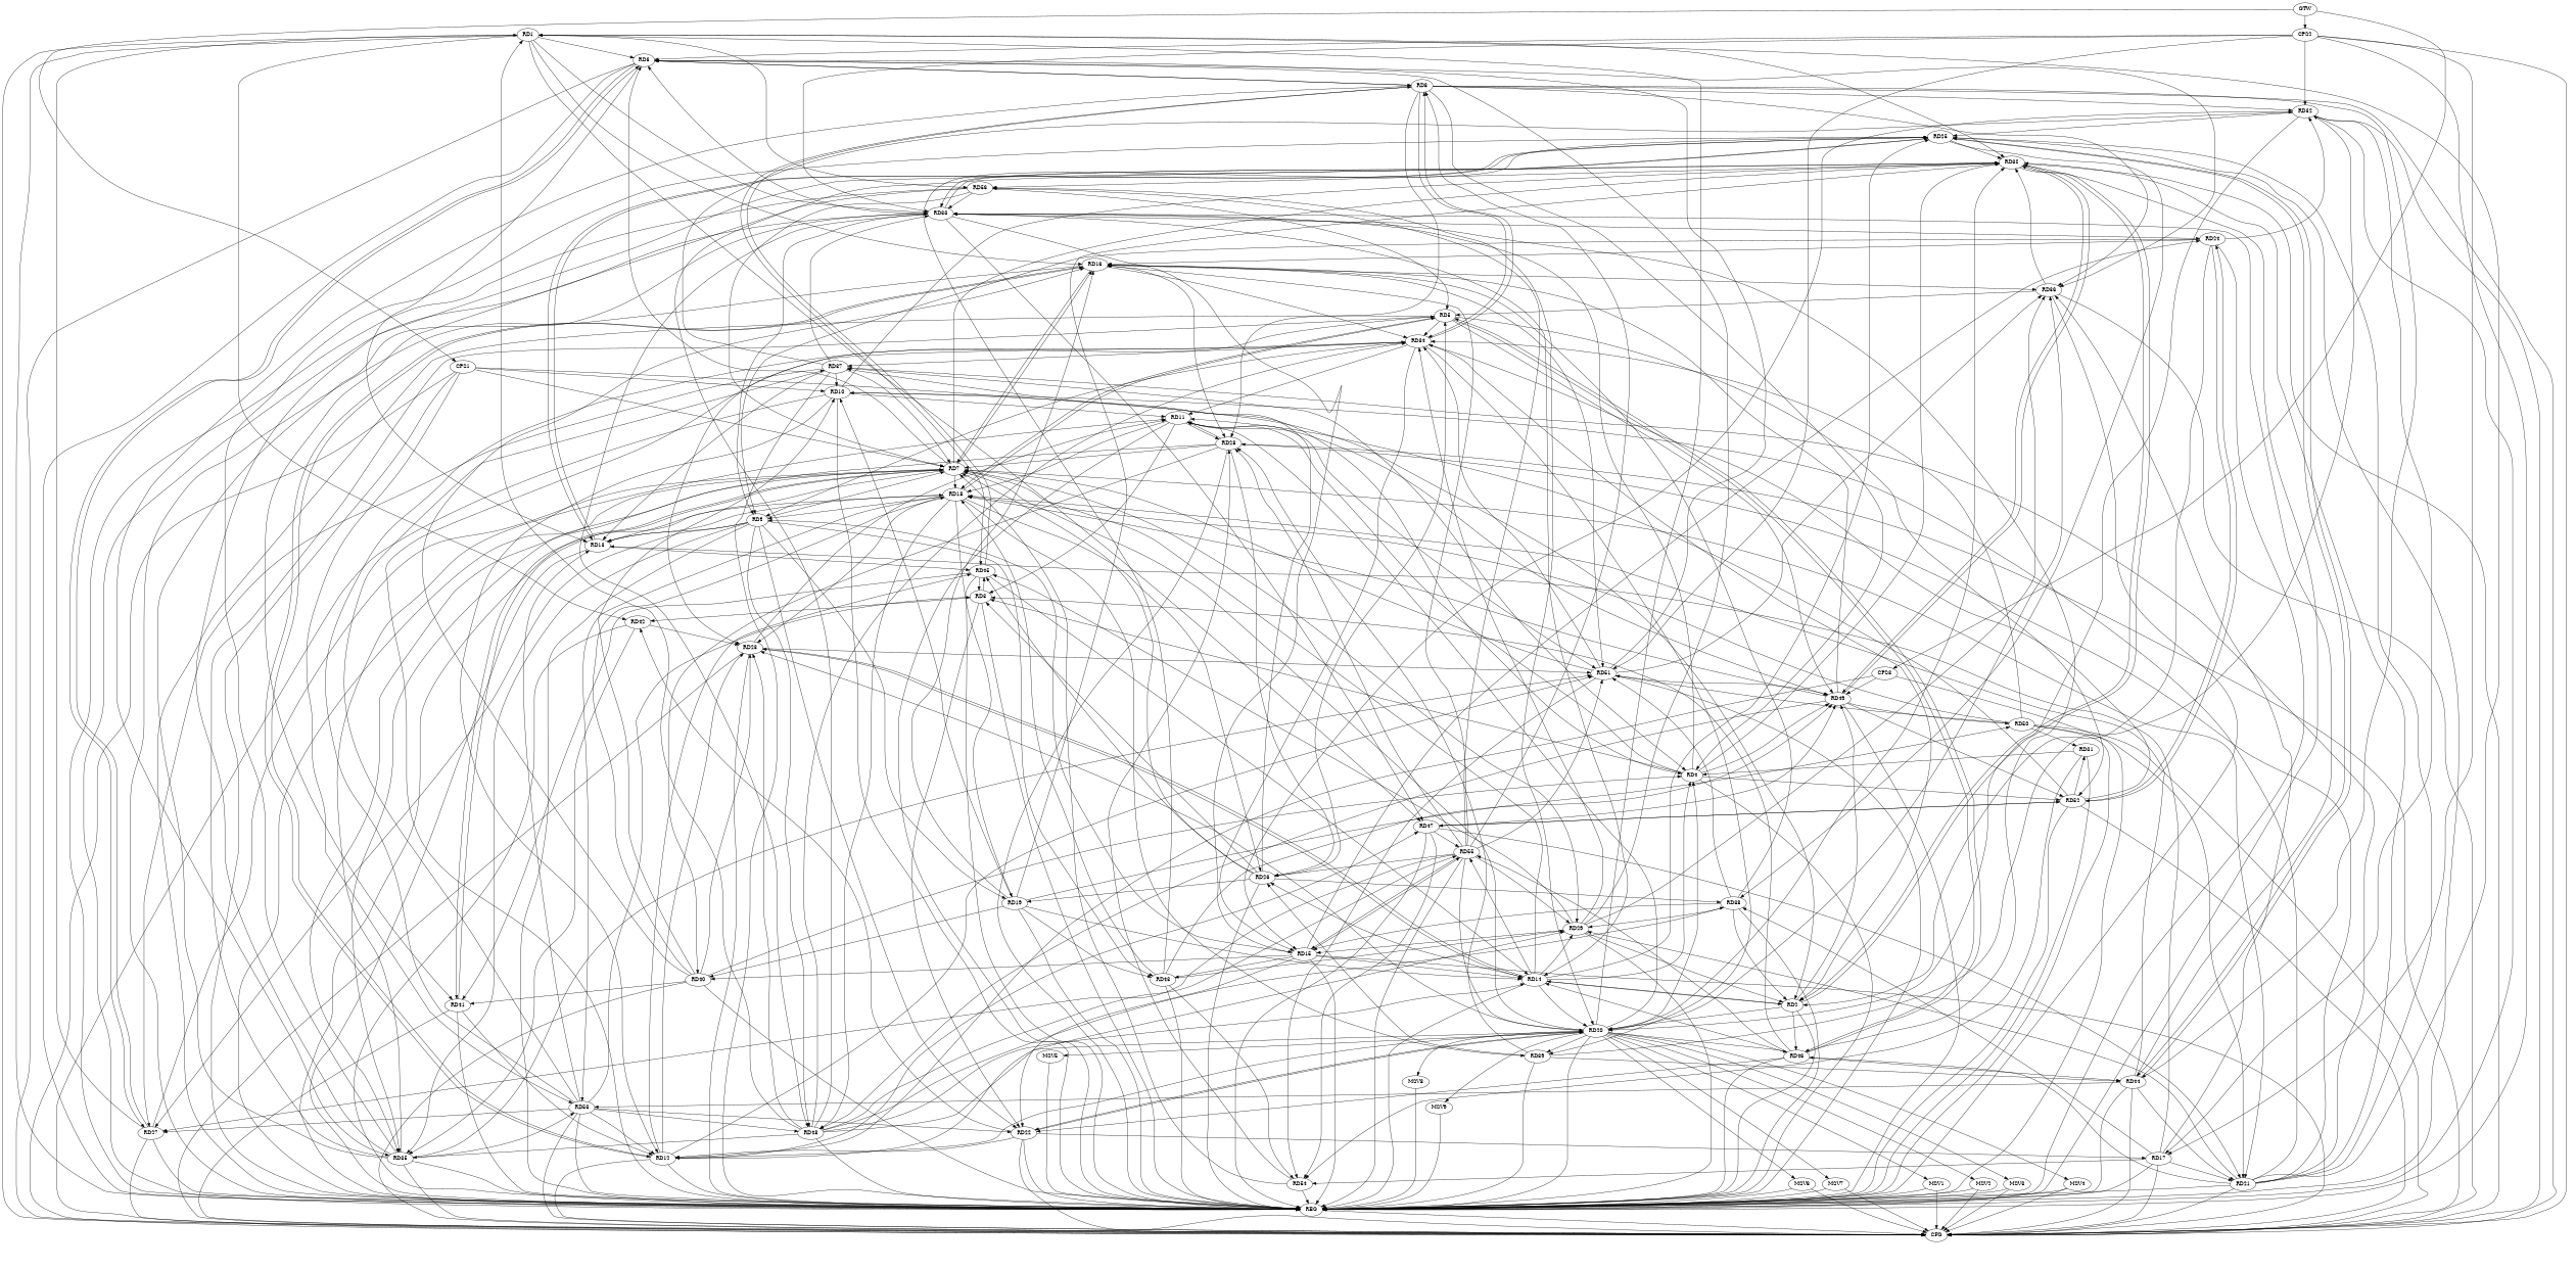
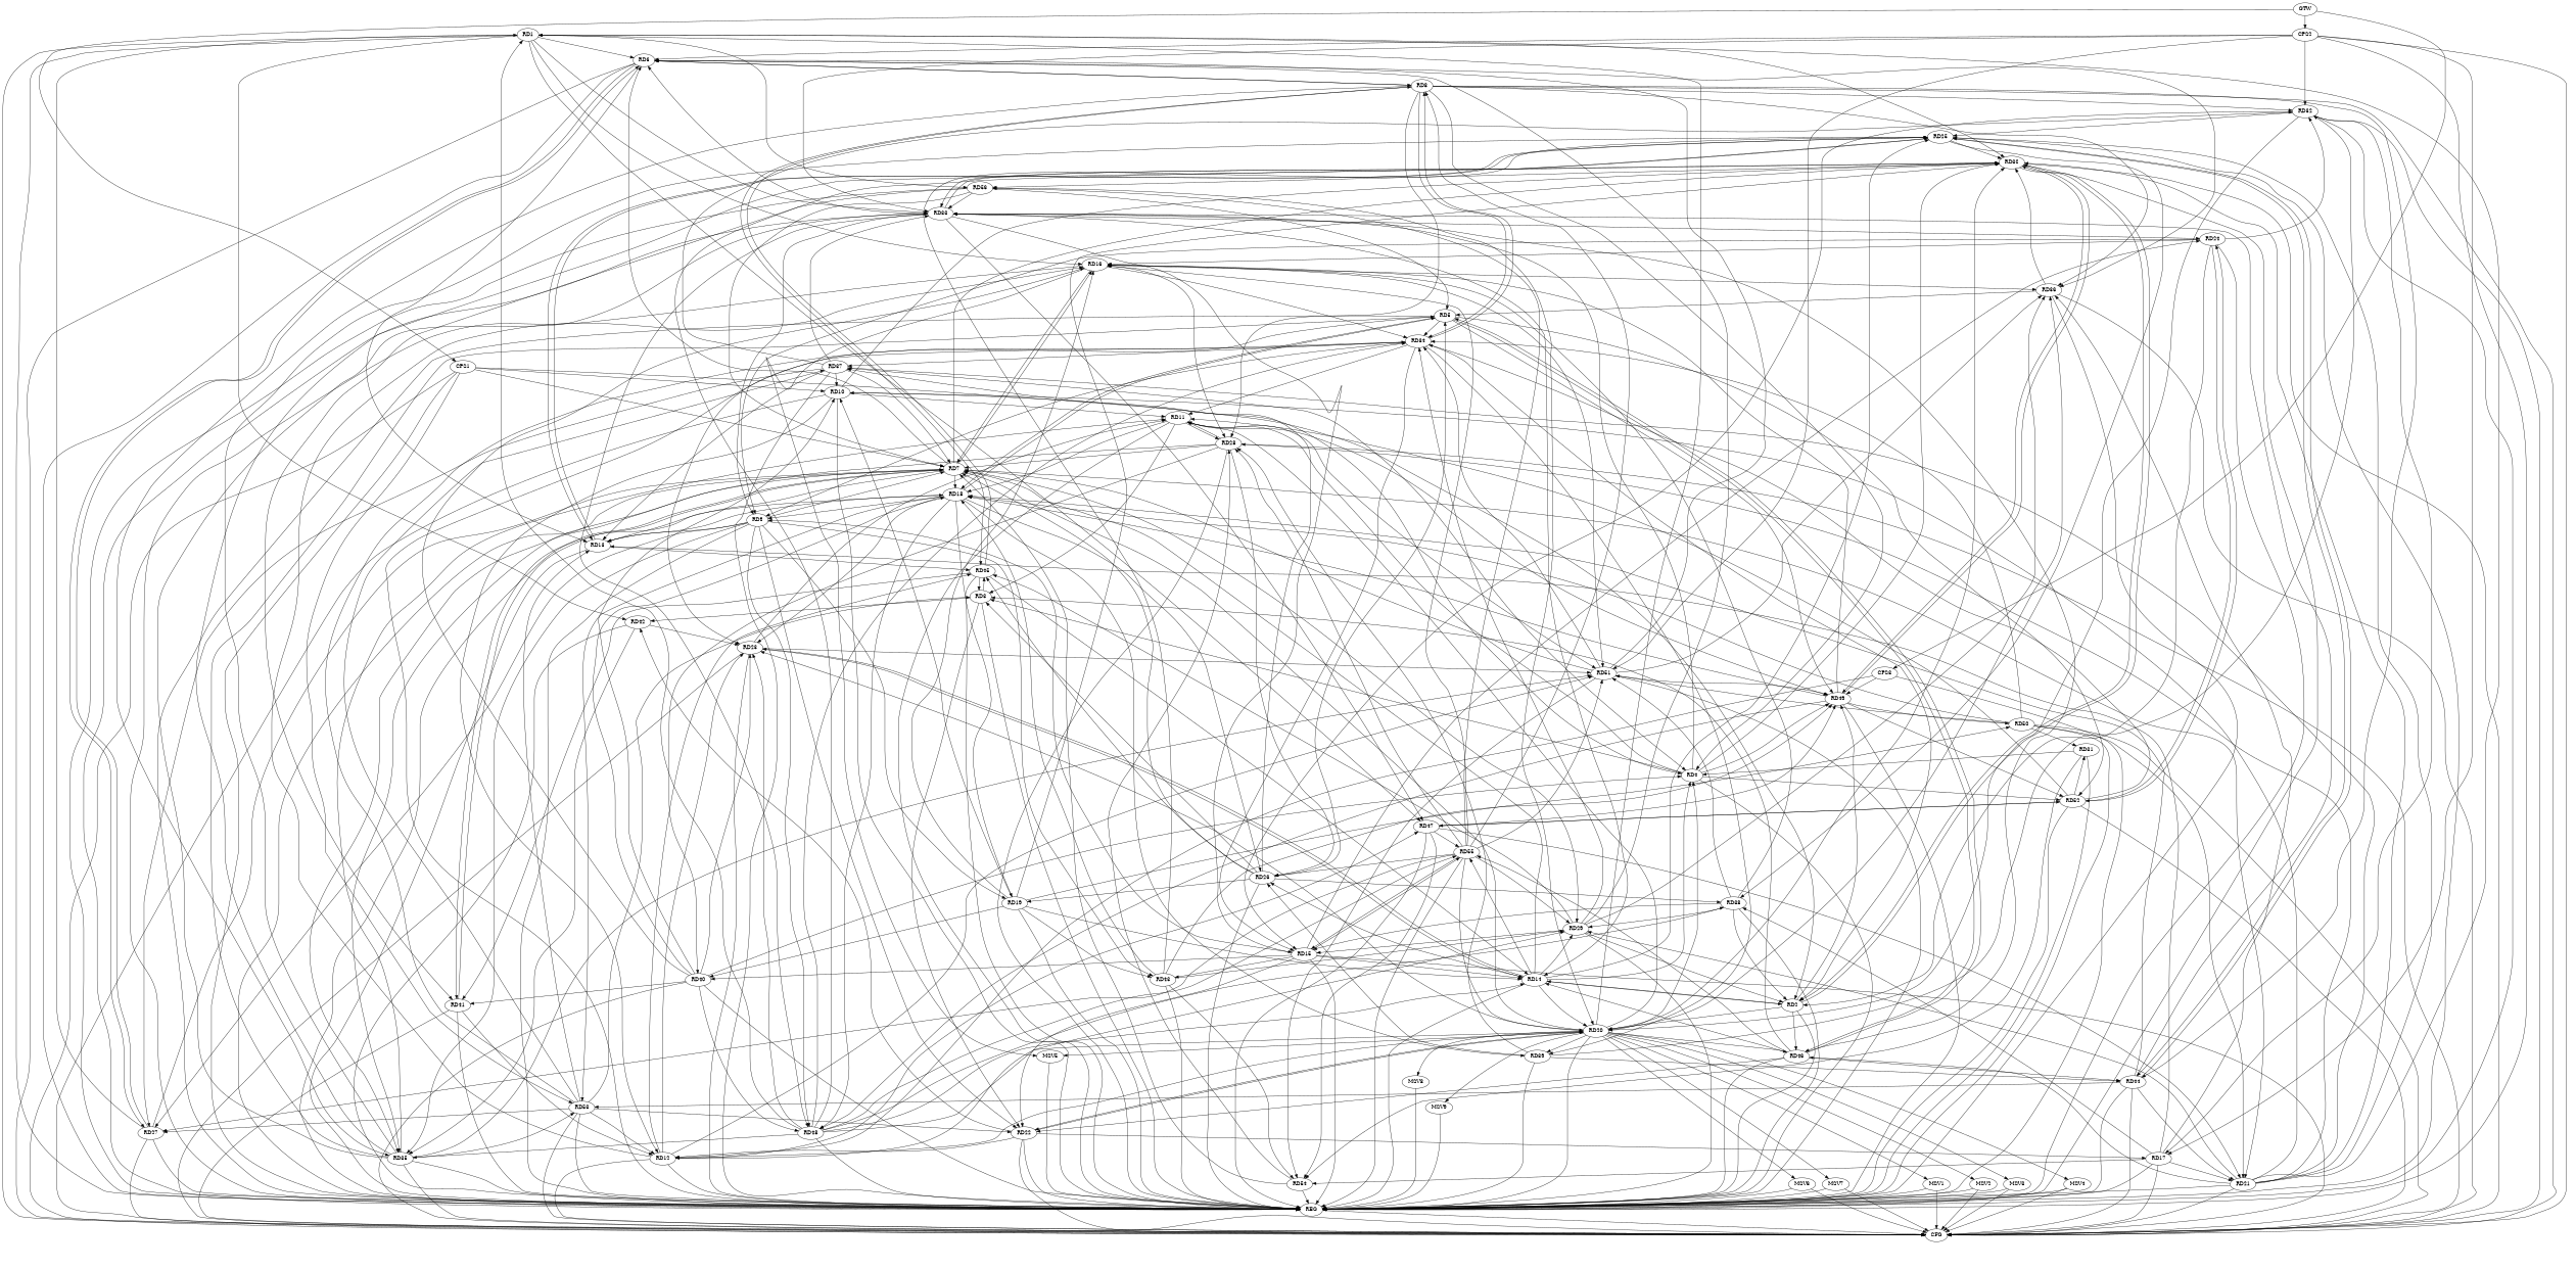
  strict digraph {
    n1 [label=RD1]
    n2 [label=RD6]
    n3 [label=RD16]
    n4 [label=RD30]
    n5 [label=RD33]
    n6 [label=RD42]
    n7 [label=RD47]
    n8 [label=RD56]
    n9 [label=REG]
    n10 [label=CFG]
    n11 [label=RD8]
    n12 [label=RD13]
    n13 [label=RD27]
    n14 [label=RD36]
    n15 [label=RD34]
    n16 [label=RD7]
    n17 [label=RD28]
    n18 [label=RD12]
    n19 [label=RD51]
    n20 [label=RD2]
    n21 [label=RD49]
    n22 [label=RD14]
    n23 [label=RD9]
    n24 [label=RD48]
    n25 [label=RD25]
    n26 [label=RD15]
    n27 [label=RD24]
    n28 [label=RD23]
    n29 [label=RD35]
    n30 [label=RD52]
    n31 [label=RD21]
    n32 [label=RD55]
    n33 [label=RD54]
    n34 [label=RD20]
    n35 [label=RD5]
    n36 [label=RD41]
    n37 [label=RD46]
    n38 [label=RD4]
    n39 [label=RD29]
    n40 [label=RD26]
    n41 [label=RD22]
    n42 [label=RD11]
    n43 [label=RD39]
    n44 [label=MSV1]
    n45 [label=MSV2]
    n46 [label=MSV3]
    n47 [label=MSV4]
    n48 [label=MSV5]
    n49 [label=MSV6]
    n50 [label=MSV7]
    n51 [label=MSV8]
    n52 [label=MSV9]
    n53 [label=RD3]
    n54 [label=RD44]
    n55 [label=RD18]
    n56 [label=RD50]
    n57 [label=RD45]
    n58 [label=RD17]
    n59 [label=RD31]
    n60 [label=RD19]
    n61 [label=RD53]
    n62 [label=RD37]
    n63 [label=RD32]
    n64 [label=RD10]
    n65 [label=RD40]
    n66 [label=RD43]
    n67 [label=RD38]
    n68 [label=CPS1]
    n69 [label=CPS2]
    n70 [label=CPS3]
    n71 [label=GTW]
    n1 -> n2
    n1 -> n3
    n1 -> n4
    n1 -> n5
    n1 -> n6
    n1 -> n7
    n1 -> n8
    n1 -> n9
    n1 -> n10
    n2 -> n9
    n2 -> n10
    n2 -> n11
    n2 -> n12
    n2 -> n13
    n2 -> n14
    n3 -> n9
    n3 -> n14
    n3 -> n15
    n3 -> n16
    n3 -> n17
-   n3 -> n18
+   n3 -> n48
    n3 -> n19
    n4 -> n8
    n4 -> n9
    n4 -> n10
    n4 -> n20
    n4 -> n21
    n5 -> n2
    n5 -> n7
    n5 -> n9
    n5 -> n22
    n5 -> n23
    n5 -> n24
    n5 -> n25
    n5 -> n26
    n5 -> n27
    n6 -> n9
    n6 -> n28
    n6 -> n29
    n7 -> n9
    n7 -> n21
    n7 -> n30
    n7 -> n31
    n7 -> n32
    n7 -> n33
    n8 -> n5
    n8 -> n9
    n8 -> n16
    n8 -> n34
    n8 -> n35
    n8 -> n36
    n9 -> n10
    n11 -> n2
    n11 -> n10
    n11 -> n14
    n11 -> n15
    n11 -> n17
    n11 -> n29
    n11 -> n38
    n11 -> n54
    n11 -> n57
    n11 -> n63
    n12 -> n9
    n12 -> n25
    n12 -> n55
    n12 -> n57
    n13 -> n1
    n13 -> n2
    n13 -> n9
    n13 -> n10
    n13 -> n16
    n14 -> n4
    n14 -> n9
    n14 -> n10
    n14 -> n35
    n15 -> n9
    n15 -> n11
    n15 -> n20
    n15 -> n23
    n15 -> n26
    n15 -> n42
    n15 -> n43
    n15 -> n62
    n16 -> n2
    n16 -> n3
    n16 -> n4
    n16 -> n9
    n16 -> n12
    n16 -> n29
    n16 -> n31
    n16 -> n36
    n16 -> n39
    n16 -> n55
    n17 -> n9
    n17 -> n10
    n17 -> n16
    n17 -> n29
    n17 -> n40
    n17 -> n42
    n17 -> n65
    n18 -> n3
    n18 -> n7
    n18 -> n9
    n18 -> n10
    n18 -> n19
    n18 -> n28
    n18 -> n39
    n18 -> n57
    n19 -> n2
    n19 -> n9
    n19 -> n14
    n19 -> n15
    n19 -> n16
    n19 -> n21
    n19 -> n33
    n20 -> n4
    n20 -> n9
    n20 -> n21
    n20 -> n22
    n20 -> n34
    n20 -> n37
    n21 -> n3
    n21 -> n4
    n21 -> n9
    n21 -> n24
    n21 -> n30
    n21 -> n55
    n21 -> n56
    n22 -> n9
    n22 -> n16
    n22 -> n20
    n22 -> n25
    n22 -> n28
    n22 -> n32
    n22 -> n34
    n22 -> n38
    n22 -> n39
    n22 -> n40
    n23 -> n9
    n23 -> n12
    n23 -> n13
    n23 -> n16
    n23 -> n24
    n23 -> n29
    n23 -> n41
    n23 -> n60
    n23 -> n66
    n24 -> n1
    n24 -> n4
    n24 -> n9
    n24 -> n15
    n24 -> n22
    n24 -> n28
    n24 -> n29
    n24 -> n32
    n24 -> n34
    n24 -> n67
    n25 -> n4
    n25 -> n5
    n25 -> n9
    n25 -> n12
    n25 -> n54
    n25 -> n67
    n26 -> n9
    n26 -> n10
    n26 -> n22
    n26 -> n23
    n26 -> n27
    n26 -> n32
    n26 -> n41
    n26 -> n65
    n26 -> n66
    n27 -> n3
    n27 -> n9
    n27 -> n20
    n27 -> n23
    n27 -> n30
    n27 -> n63
    n28 -> n9
    n28 -> n10
    n28 -> n19
    n28 -> n22
    n28 -> n42
    n29 -> n4
    n29 -> n5
    n29 -> n9
    n29 -> n10
    n29 -> n19
    n29 -> n25
    n29 -> n35
    n29 -> n42
    n29 -> n61
    n30 -> n7
    n30 -> n9
    n30 -> n10
    n30 -> n15
    n30 -> n27
    n30 -> n42
    n30 -> n59
    n31 -> n1
    n31 -> n4
    n31 -> n9
    n31 -> n10
    n31 -> n17
    n31 -> n25
    n31 -> n37
    n31 -> n39
    n31 -> n62
    n31 -> n64
    n32 -> n3
    n32 -> n8
    n32 -> n9
    n32 -> n11
    n32 -> n13
    n32 -> n17
    n32 -> n19
    n32 -> n26
    n32 -> n34
    n32 -> n39
    n32 -> n40
    n33 -> n9
    n33 -> n16
    n33 -> n17
    n34 -> n1
    n34 -> n4
    n34 -> n9
    n34 -> n14
    n34 -> n16
    n34 -> n18
    n34 -> n28
    n34 -> n37
    n34 -> n38
    n34 -> n41
    n34 -> n42
    n34 -> n43
    n34 -> n44
    n34 -> n45
    n34 -> n46
    n34 -> n47
    n34 -> n48
    n34 -> n49
    n34 -> n50
    n34 -> n51
    n34 -> n52
    n35 -> n9
    n35 -> n15
    n35 -> n21
    n35 -> n28
    n35 -> n30
    n35 -> n37
    n35 -> n55
    n36 -> n9
    n36 -> n10
    n36 -> n16
    n36 -> n18
    n37 -> n5
    n37 -> n9
    n37 -> n22
    n37 -> n32
    n37 -> n35
    n37 -> n41
    n37 -> n53
    n37 -> n54
    n38 -> n4
    n38 -> n5
    n38 -> n9
    n38 -> n21
    n38 -> n30
    n38 -> n42
    n38 -> n53
    n39 -> n2
    n39 -> n9
    n39 -> n14
    n39 -> n15
    n39 -> n20
    n39 -> n26
    n39 -> n57
    n40 -> n9
    n40 -> n16
    n40 -> n35
    n40 -> n53
    n40 -> n57
    n40 -> n60
    n40 -> n62
    n40 -> n67
    n41 -> n6
    n41 -> n9
    n41 -> n10
    n41 -> n18
    n41 -> n34
    n41 -> n58
    n42 -> n9
    n42 -> n17
    n42 -> n19
    n42 -> n21
    n42 -> n53
    n42 -> n55
    n43 -> n9
    n43 -> n17
    n43 -> n40
    n43 -> n54
    n43 -> n63
    n44 -> n9
    n44 -> n10
    n45 -> n9
    n45 -> n10
    n46 -> n9
    n46 -> n10
    n47 -> n9
    n47 -> n10
    n48 -> n9
    n49 -> n9
    n49 -> n10
    n50 -> n9
    n50 -> n10
    n51 -> n9
    n52 -> n9
    n53 -> n6
    n53 -> n9
    n53 -> n41
    n53 -> n57
    n54 -> n5
    n54 -> n9
    n54 -> n10
    n54 -> n25
    n54 -> n31
    n54 -> n55
    n54 -> n61
    n55 -> n9
    n55 -> n23
    n55 -> n24
    n55 -> n28
    n55 -> n35
    n55 -> n40
    n55 -> n43
    n55 -> n60
    n55 -> n61
    n56 -> n9
    n56 -> n10
    n56 -> n15
    n56 -> n19
    n56 -> n31
    n56 -> n55
    n56 -> n59
    n57 -> n9
    n57 -> n11
    n57 -> n22
    n57 -> n36
    n57 -> n53
    n58 -> n9
    n58 -> n10
    n58 -> n12
    n58 -> n14
    n58 -> n31
    n58 -> n33
    n58 -> n67
    n59 -> n9
    n59 -> n33
    n59 -> n38
    n60 -> n3
    n60 -> n4
    n60 -> n9
    n60 -> n22
    n60 -> n56
    n60 -> n64
    n60 -> n65
    n60 -> n66
    n61 -> n9
    n61 -> n10
    n61 -> n12
    n61 -> n13
    n61 -> n15
    n61 -> n18
-   n61 -> n24
+   n65 -> n24
    n61 -> n41
    n61 -> n53
    n61 -> n62
    n62 -> n5
    n62 -> n9
    n62 -> n12
    n62 -> n13
    n62 -> n16
    n62 -> n38
    n62 -> n63
    n62 -> n64
    n63 -> n9
    n63 -> n10
    n63 -> n25
    n63 -> n26
    n63 -> n34
    n63 -> n58
    n64 -> n4
    n64 -> n9
    n64 -> n10
    n64 -> n18
    n64 -> n20
    n64 -> n42
    n65 -> n3
    n65 -> n9
    n65 -> n10
    n65 -> n28
    n65 -> n36
    n65 -> n38
    n65 -> n55
    n65 -> n64
    n66 -> n9
    n66 -> n21
    n66 -> n25
    n66 -> n33
    n66 -> n39
    n66 -> n55
    n67 -> n3
    n67 -> n9
    n67 -> n19
    n67 -> n20
    n67 -> n26
    n67 -> n39
    n68 -> n9
    n68 -> n10
    n68 -> n16
    n68 -> n38
    n68 -> n61
    n68 -> n64
    n69 -> n2
    n69 -> n5
    n69 -> n9
    n69 -> n10
    n69 -> n19
    n69 -> n58
    n69 -> n63
    n70 -> n9
    n70 -> n18
    n70 -> n21
    n71 -> n68
    n71 -> n69
    n71 -> n70
  }
